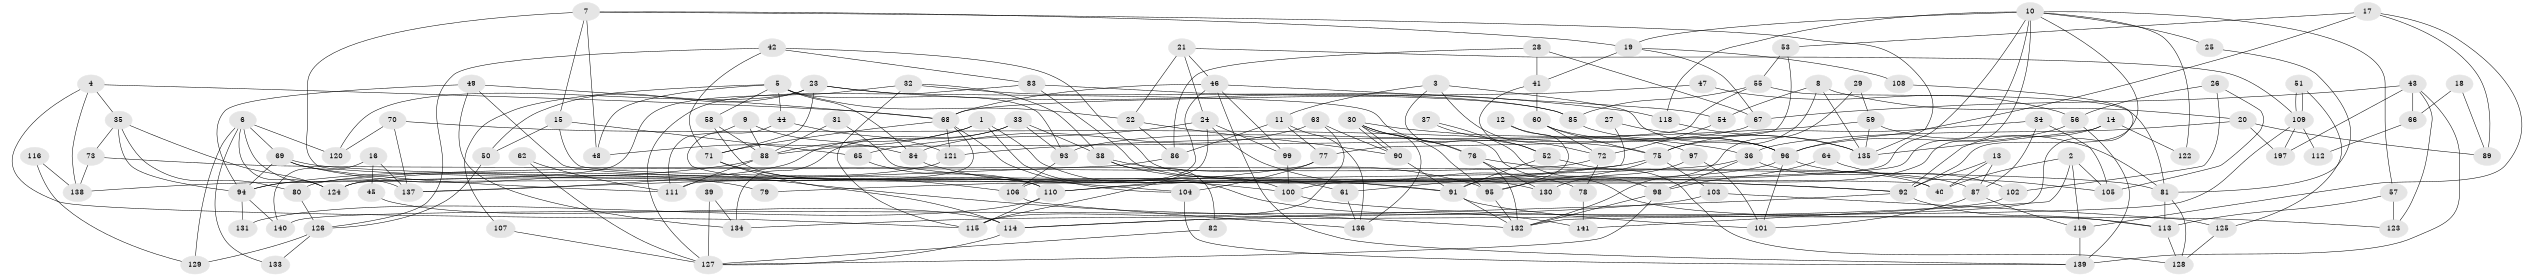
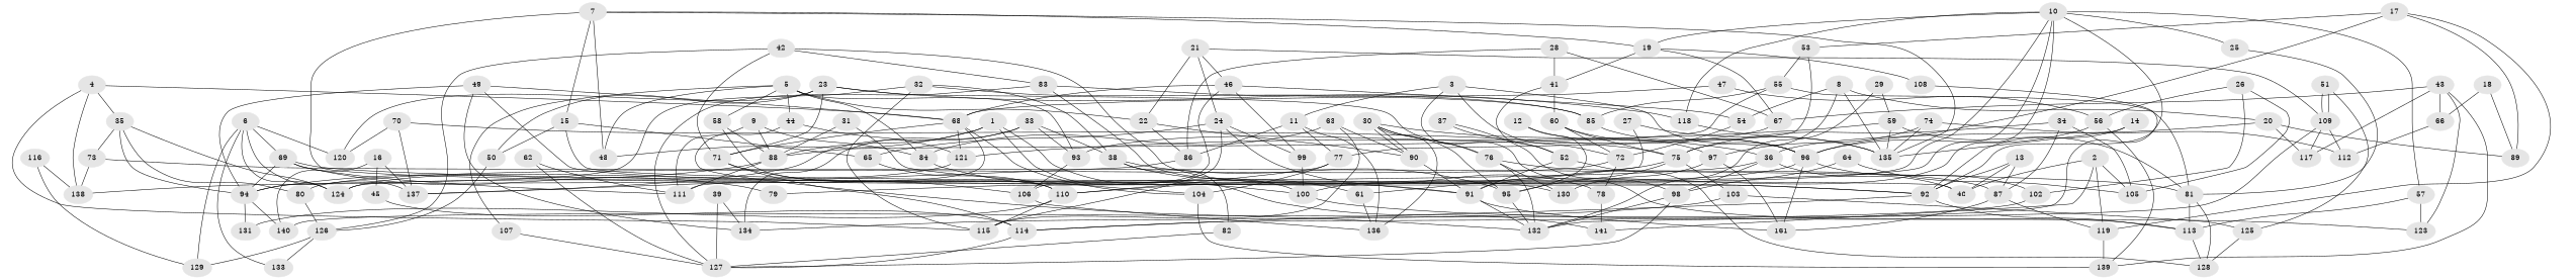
  graph {
    node [color=gray90 style=filled]
    1
    48
    88
    100
    141
    111
    94
    123
    2
    40
    105
    119
    139
    3
    11
    72
    96
    113
    77
    86
    136
    78
    80
    102
-   101
+   101 [label=161]
    128
    4
    35
    68
    115
    138
    124
    73
    71
    104
    121
    5
    22
    44
    58
    84
    93
    107
    90
    132
    110
    106
    127
    6
    69
    120
    129
    133
    137
    79
    92
    7
    15
    19
    91
    135
    50
    65
    41
    67
    108
    8
    20
    54
    75
    89
    36
-   117 [label=197]
+   117
    95
    103
    9
    10
    25
    57
    118
-   122
    81
    114
    12
    97
    130
    13
    87
    14
    126
    16
    45
    140
    17
    53
    55
    18
    66
    112
    52
    60
    98
    21
    24
    46
    109
    99
    23
    76
    26
    56
    27
    61
    28
    29
    59
    30
    31
    32
    38
    85
    82
    131
    33
    134
    34
    37
    39
    42
    83
    43
    47
    49
    51
    125
    62
    63
    64
    70
+   74
    116
    1 -- 48
    1 -- 88
    1 -- 100
    1 -- 141
    88 -- 111
    88 -- 94
    100 -- 123
    94 -- 140
    94 -- 131
    2 -- 141
    2 -- 40
    2 -- 105
    2 -- 119
    119 -- 139
    3 -- 11
    3 -- 72
    3 -- 96
    3 -- 113
    11 -- 77
    11 -- 86
    11 -- 136
    72 -- 78
    72 -- 80
    96 -- 100
    96 -- 102
    96 -- 101
    113 -- 128
    77 -- 104
    77 -- 110
    86 -- 137
    78 -- 141
    80 -- 126
    102 -- 114
    4 -- 35
    4 -- 68
    4 -- 115
    4 -- 138
    35 -- 94
    35 -- 80
    35 -- 124
    35 -- 73
    68 -- 111
    68 -- 71
    68 -- 104
    68 -- 121
    73 -- 138
    73 -- 81
    71 -- 106
    71 -- 114
    104 -- 139
    121 -- 124
    5 -- 48
    5 -- 22
    5 -- 44
    5 -- 58
    5 -- 84
    5 -- 93
    5 -- 107
    22 -- 86
    22 -- 90
    44 -- 121
    44 -- 132
    58 -- 88
    58 -- 110
    84 -- 100
    93 -- 106
    107 -- 127
    90 -- 91
    110 -- 115
    110 -- 131
    106 -- 136
    6 -- 124
    6 -- 69
    6 -- 120
    6 -- 129
    6 -- 133
    6 -- 137
    69 -- 111
    69 -- 94
    69 -- 79
    69 -- 92
    92 -- 113
    92 -- 114
    7 -- 48
    7 -- 15
    7 -- 19
    7 -- 91
    7 -- 135
    15 -- 40
    15 -- 50
    15 -- 65
    19 -- 41
    19 -- 67
    19 -- 108
    91 -- 101
    91 -- 132
    50 -- 126
    65 -- 110
    41 -- 52
    41 -- 60
    67 -- 93
    108 -- 132
    8 -- 135
    8 -- 20
    8 -- 54
    8 -- 75
    20 -- 89
    20 -- 36
    20 -- 117
    54 -- 72
    75 -- 110
    75 -- 95
    75 -- 103
    36 -- 40
    36 -- 138
    36 -- 98
    95 -- 132
    103 -- 134
    103 -- 125
    9 -- 88
    9 -- 111
    9 -- 84
    10 -- 124
    10 -- 79
    10 -- 92
    10 -- 19
    10 -- 91
    10 -- 25
    10 -- 57
    10 -- 118
-   10 -- 122
    25 -- 81
    57 -- 123
    57 -- 113
    118 -- 135
    81 -- 113
    81 -- 128
    114 -- 127
    12 -- 95
    12 -- 97
    97 -- 101
    97 -- 130
    13 -- 40
    13 -- 92
    13 -- 87
    87 -- 119
    87 -- 101
    14 -- 92
    14 -- 135
-   14 -- 122
    126 -- 129
    126 -- 133
    16 -- 137
    16 -- 45
    16 -- 140
    45 -- 114
    17 -- 119
    17 -- 96
    17 -- 89
    17 -- 53
    53 -- 77
    53 -- 55
    55 -- 88
    55 -- 81
    55 -- 85
    18 -- 89
    18 -- 66
    66 -- 112
    52 -- 128
    52 -- 91
    60 -- 72
    60 -- 96
    60 -- 75
    98 -- 132
    98 -- 127
    21 -- 22
    21 -- 24
    21 -- 46
    21 -- 109
    24 -- 78
    24 -- 115
    24 -- 65
    24 -- 99
-   46 -- 139
    46 -- 68
    46 -- 106
    46 -- 54
    46 -- 99
    109 -- 117
    109 -- 140
    109 -- 112
    99 -- 100
    23 -- 71
    23 -- 120
    23 -- 50
    23 -- 118
    23 -- 76
    76 -- 132
    76 -- 130
    76 -- 87
    26 -- 105
    26 -- 102
    26 -- 56
    56 -- 139
    56 -- 96
    27 -- 135
    27 -- 61
    61 -- 136
    28 -- 86
    28 -- 41
    28 -- 67
    29 -- 132
    29 -- 59
    59 -- 121
    59 -- 135
    59 -- 81
    30 -- 136
    30 -- 90
    30 -- 90
    30 -- 36
    30 -- 95
    30 -- 76
    31 -- 88
    31 -- 104
    32 -- 94
    32 -- 115
    32 -- 38
    32 -- 85
    38 -- 95
    38 -- 61
    38 -- 82
    85 -- 96
    82 -- 127
    33 -- 93
    33 -- 137
    33 -- 38
    33 -- 134
    34 -- 105
    34 -- 75
    34 -- 87
    37 -- 52
    37 -- 98
    39 -- 127
    39 -- 134
    42 -- 71
    42 -- 130
    42 -- 126
    42 -- 83
    83 -- 127
    83 -- 91
    83 -- 85
    43 -- 123
    43 -- 139
    43 -- 67
    43 -- 117
    43 -- 66
    47 -- 68
    47 -- 56
    49 -- 94
    49 -- 68
    49 -- 92
    49 -- 134
    51 -- 109
    51 -- 109
    51 -- 125
    125 -- 128
    62 -- 111
    62 -- 127
    63 -- 115
    63 -- 84
    63 -- 90
    64 -- 105
    64 -- 98
    70 -- 120
    70 -- 137
    70 -- 75
+   74 -- 135
+   74 -- 97
+   74 -- 112
    116 -- 138
    116 -- 129
  }
